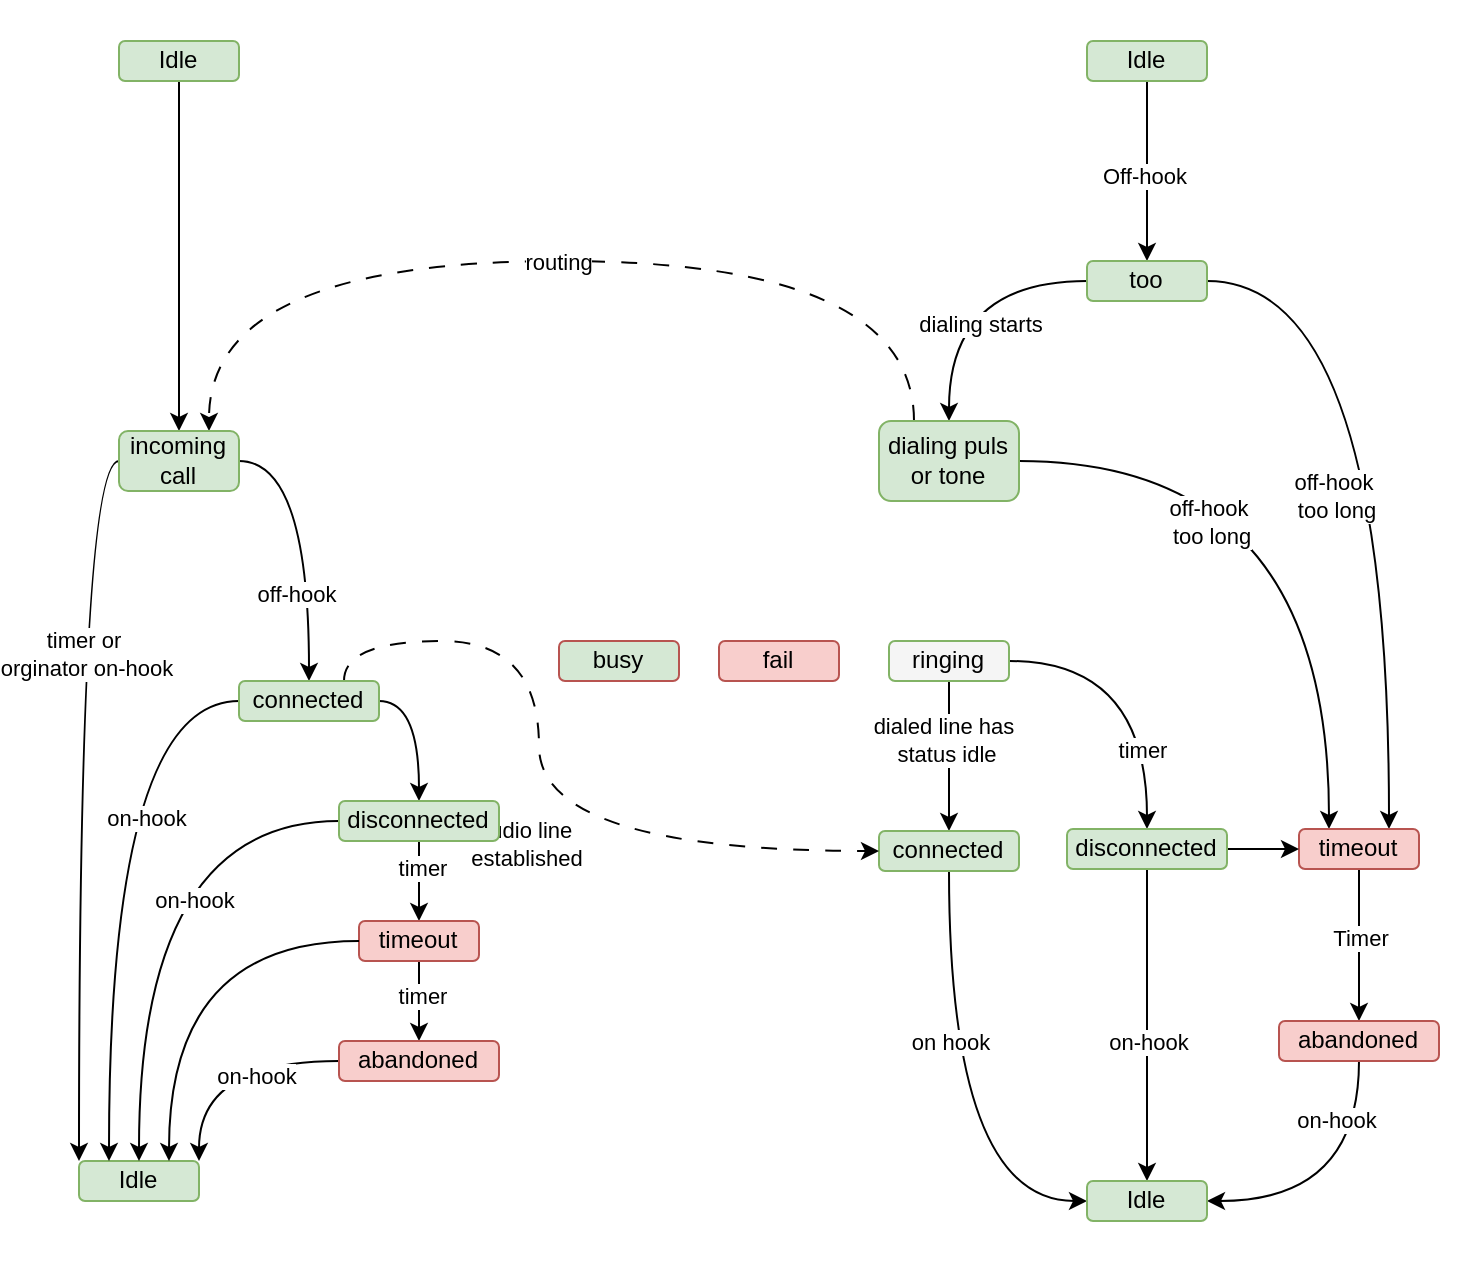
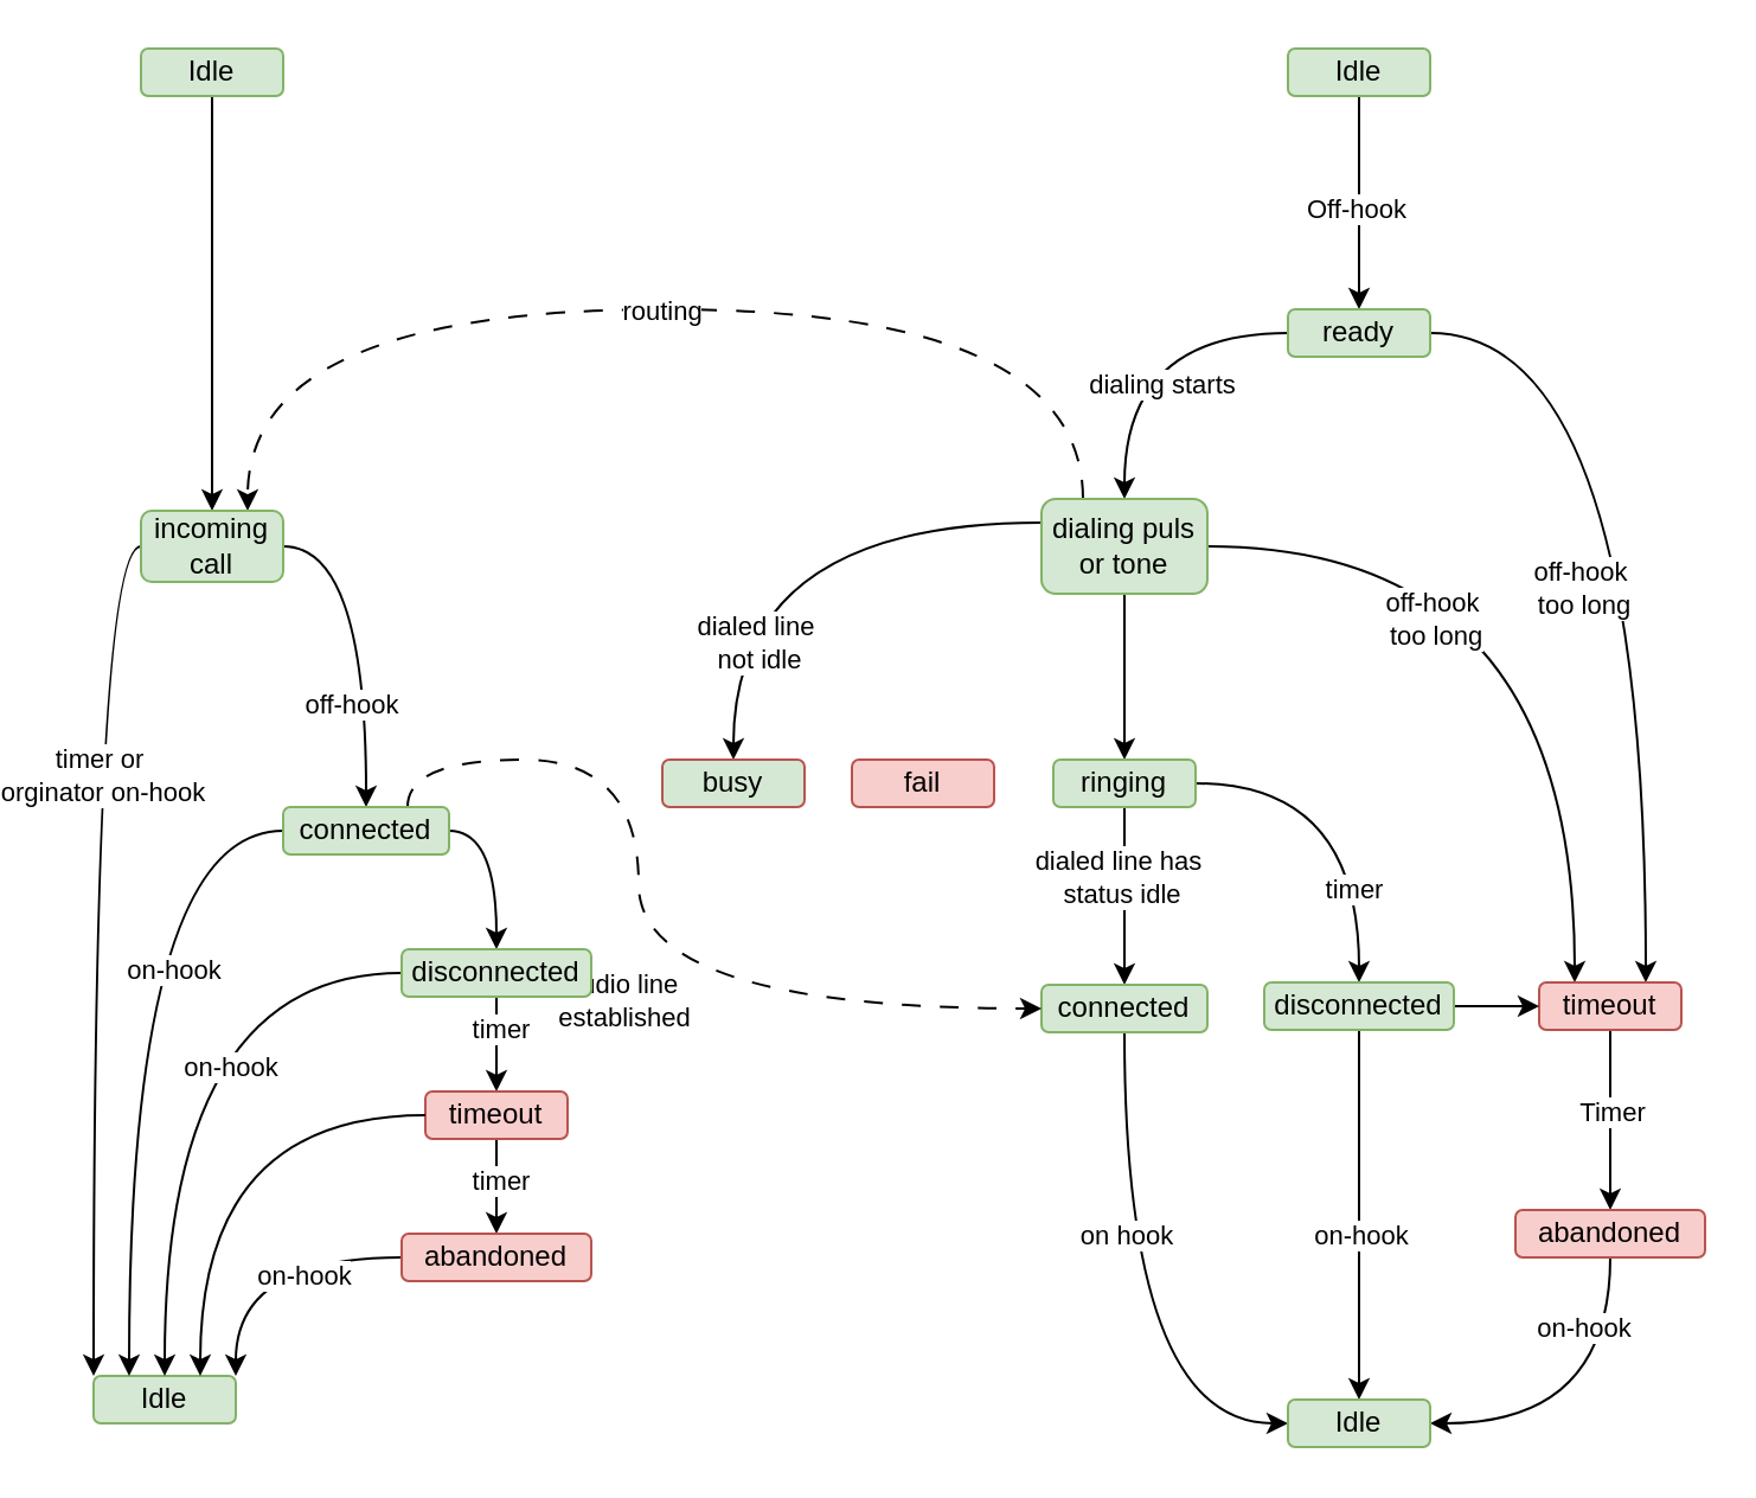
  <mxCell id="0" />
  <mxCell id="1" parent="0" />
  <mxCell id="2" style="edgeStyle=none;rounded=0;orthogonalLoop=1;jettySize=auto;html=1;exitX=0.5;exitY=1;exitDx=0;exitDy=0;entryX=0.5;entryY=0;entryDx=0;entryDy=0;" edge="1" parent="1" source="4" target="9"><mxGeometry relative="1" as="geometry" /></mxCell>
  <mxCell id="3" value="Off-hook" style="edgeLabel;html=1;align=center;verticalAlign=middle;resizable=0;points=[];" vertex="1" connectable="0" parent="2"><mxGeometry x="0.053" y="-2" relative="1" as="geometry"><mxPoint as="offset" /></mxGeometry></mxCell>
  <mxCell id="4" value="Idle" style="rounded=1;whiteSpace=wrap;html=1;fillColor=#d5e8d4;strokeColor=#82b366;" vertex="1" parent="1"><mxGeometry x="524" y="20" width="60" height="20" as="geometry" /></mxCell>
  <mxCell id="5" style="edgeStyle=orthogonalEdgeStyle;curved=1;rounded=0;orthogonalLoop=1;jettySize=auto;html=1;exitX=1;exitY=0.5;exitDx=0;exitDy=0;entryX=0.75;entryY=0;entryDx=0;entryDy=0;" edge="1" parent="1" source="9" target="20"><mxGeometry relative="1" as="geometry" /></mxCell>
  <mxCell id="6" value="off-hook&amp;nbsp;&lt;div&gt;too long&lt;/div&gt;" style="edgeLabel;html=1;align=center;verticalAlign=middle;resizable=0;points=[];" vertex="1" connectable="0" parent="5"><mxGeometry x="0.087" y="-27" relative="1" as="geometry"><mxPoint as="offset" /></mxGeometry></mxCell>
  <mxCell id="7" style="edgeStyle=orthogonalEdgeStyle;curved=1;rounded=0;orthogonalLoop=1;jettySize=auto;html=1;exitX=0;exitY=0.5;exitDx=0;exitDy=0;" edge="1" parent="1" source="9" target="17"><mxGeometry relative="1" as="geometry" /></mxCell>
  <mxCell id="8" value="dialing starts" style="edgeLabel;html=1;align=center;verticalAlign=middle;resizable=0;points=[];" vertex="1" connectable="0" parent="7"><mxGeometry x="-0.226" y="21" relative="1" as="geometry"><mxPoint as="offset" /></mxGeometry></mxCell>
- <mxCell id="9" value="too" style="rounded=1;whiteSpace=wrap;html=1;fillColor=#d5e8d4;strokeColor=#82b366;" vertex="1" parent="1"><mxGeometry x="524" y="130" width="60" height="20" as="geometry" /></mxCell>
+ <mxCell id="9" value="ready" style="rounded=1;whiteSpace=wrap;html=1;fillColor=#d5e8d4;strokeColor=#82b366;" vertex="1" parent="1"><mxGeometry x="524" y="130" width="60" height="20" as="geometry" /></mxCell>
+ <mxCell id="10" style="edgeStyle=orthogonalEdgeStyle;curved=1;rounded=0;orthogonalLoop=1;jettySize=auto;html=1;exitX=0;exitY=0.25;exitDx=0;exitDy=0;entryX=0.5;entryY=0;entryDx=0;entryDy=0;" edge="1" parent="1" source="17" target="21"><mxGeometry relative="1" as="geometry"><mxPoint x="270" y="320" as="targetPoint" /></mxGeometry></mxCell>
+ <mxCell id="11" value="dialed line&amp;nbsp;&lt;div&gt;not idle&lt;/div&gt;" style="edgeLabel;html=1;align=center;verticalAlign=middle;resizable=0;points=[];" vertex="1" connectable="0" parent="10"><mxGeometry x="-0.17" y="-4" relative="1" as="geometry"><mxPoint x="-25" y="54" as="offset" /></mxGeometry></mxCell>
+ <mxCell id="12" style="edgeStyle=orthogonalEdgeStyle;curved=1;rounded=0;orthogonalLoop=1;jettySize=auto;html=1;exitX=0.5;exitY=1;exitDx=0;exitDy=0;entryX=0.5;entryY=0;entryDx=0;entryDy=0;" edge="1" parent="1" source="17" target="27"><mxGeometry relative="1" as="geometry" /></mxCell>
  <mxCell id="13" style="edgeStyle=orthogonalEdgeStyle;curved=1;rounded=0;orthogonalLoop=1;jettySize=auto;html=1;exitX=1;exitY=0.5;exitDx=0;exitDy=0;entryX=0.25;entryY=0;entryDx=0;entryDy=0;" edge="1" parent="1" source="17" target="20"><mxGeometry relative="1" as="geometry" /></mxCell>
  <mxCell id="14" value="off-hook&lt;div&gt;&amp;nbsp;too long&lt;/div&gt;" style="edgeLabel;html=1;align=center;verticalAlign=middle;resizable=0;points=[];" vertex="1" connectable="0" parent="13"><mxGeometry x="-0.127" y="-3" relative="1" as="geometry"><mxPoint x="-54" y="27" as="offset" /></mxGeometry></mxCell>
  <mxCell id="15" style="edgeStyle=orthogonalEdgeStyle;curved=1;rounded=0;orthogonalLoop=1;jettySize=auto;html=1;exitX=0.25;exitY=0;exitDx=0;exitDy=0;entryX=0.75;entryY=0;entryDx=0;entryDy=0;dashed=1;dashPattern=8 8;" edge="1" parent="1" source="17" target="45"><mxGeometry relative="1" as="geometry"><Array as="points"><mxPoint x="437" y="130" /><mxPoint x="85" y="130" /></Array></mxGeometry></mxCell>
  <mxCell id="16" value="routing" style="edgeLabel;html=1;align=center;verticalAlign=middle;resizable=0;points=[];" vertex="1" connectable="0" parent="15"><mxGeometry x="0.105" y="2" relative="1" as="geometry"><mxPoint x="28" y="-2" as="offset" /></mxGeometry></mxCell>
  <mxCell id="17" value="dialing puls or tone" style="rounded=1;whiteSpace=wrap;html=1;fillColor=#d5e8d4;strokeColor=#82b366;" vertex="1" parent="1"><mxGeometry x="420" y="210" width="70" height="40" as="geometry" /></mxCell>
  <mxCell id="18" style="edgeStyle=orthogonalEdgeStyle;curved=1;rounded=0;orthogonalLoop=1;jettySize=auto;html=1;exitX=0.5;exitY=1;exitDx=0;exitDy=0;entryX=0.5;entryY=0;entryDx=0;entryDy=0;" edge="1" parent="1" source="20" target="37"><mxGeometry relative="1" as="geometry" /></mxCell>
  <mxCell id="19" value="Timer" style="edgeLabel;html=1;align=center;verticalAlign=middle;resizable=0;points=[];" vertex="1" connectable="0" parent="18"><mxGeometry x="-0.103" relative="1" as="geometry"><mxPoint as="offset" /></mxGeometry></mxCell>
  <mxCell id="20" value="timeout" style="rounded=1;whiteSpace=wrap;html=1;fillColor=#f8cecc;strokeColor=#b85450;" vertex="1" parent="1"><mxGeometry x="630" y="414" width="60" height="20" as="geometry" /></mxCell>
  <mxCell id="21" value="busy" style="rounded=1;whiteSpace=wrap;html=1;fillColor=#d5e8d4;strokeColor=#b85450;" vertex="1" parent="1"><mxGeometry x="260" y="320" width="60" height="20" as="geometry" /></mxCell>
  <mxCell id="22" value="fail" style="rounded=1;whiteSpace=wrap;html=1;fillColor=#f8cecc;strokeColor=#b85450;" vertex="1" parent="1"><mxGeometry x="340" y="320" width="60" height="20" as="geometry" /></mxCell>
  <mxCell id="23" style="edgeStyle=none;rounded=0;orthogonalLoop=1;jettySize=auto;html=1;exitX=0.5;exitY=1;exitDx=0;exitDy=0;entryX=0.5;entryY=0;entryDx=0;entryDy=0;" edge="1" parent="1" source="27" target="30"><mxGeometry relative="1" as="geometry" /></mxCell>
  <mxCell id="24" value="dialed line has&amp;nbsp;&lt;div&gt;status idle&lt;/div&gt;" style="edgeLabel;html=1;align=center;verticalAlign=middle;resizable=0;points=[];" vertex="1" connectable="0" parent="23"><mxGeometry x="-0.231" y="-2" relative="1" as="geometry"><mxPoint as="offset" /></mxGeometry></mxCell>
  <mxCell id="25" style="edgeStyle=orthogonalEdgeStyle;curved=1;rounded=0;orthogonalLoop=1;jettySize=auto;html=1;exitX=1;exitY=0.5;exitDx=0;exitDy=0;entryX=0.5;entryY=0;entryDx=0;entryDy=0;" edge="1" parent="1" source="27" target="34"><mxGeometry relative="1" as="geometry" /></mxCell>
  <mxCell id="26" value="timer" style="edgeLabel;html=1;align=center;verticalAlign=middle;resizable=0;points=[];" vertex="1" connectable="0" parent="25"><mxGeometry x="0.479" y="-3" relative="1" as="geometry"><mxPoint as="offset" /></mxGeometry></mxCell>
- <mxCell id="27" value="ringing" style="rounded=1;whiteSpace=wrap;html=1;fillColor=#f5f5f5;strokeColor=#82b366;" vertex="1" parent="1"><mxGeometry x="425" y="320" width="60" height="20" as="geometry" /></mxCell>
+ <mxCell id="27" value="ringing" style="rounded=1;whiteSpace=wrap;html=1;fillColor=#d5e8d4;strokeColor=#82b366;" vertex="1" parent="1"><mxGeometry x="425" y="320" width="60" height="20" as="geometry" /></mxCell>
  <mxCell id="28" style="edgeStyle=orthogonalEdgeStyle;curved=1;rounded=0;orthogonalLoop=1;jettySize=auto;html=1;exitX=0.5;exitY=1;exitDx=0;exitDy=0;entryX=0;entryY=0.5;entryDx=0;entryDy=0;" edge="1" parent="1" source="30" target="38"><mxGeometry relative="1" as="geometry" /></mxCell>
  <mxCell id="29" value="on hook" style="edgeLabel;html=1;align=center;verticalAlign=middle;resizable=0;points=[];" vertex="1" connectable="0" parent="28"><mxGeometry x="-0.059" y="1" relative="1" as="geometry"><mxPoint x="-1" y="-25" as="offset" /></mxGeometry></mxCell>
  <mxCell id="30" value="connected" style="rounded=1;whiteSpace=wrap;html=1;fillColor=#d5e8d4;strokeColor=#82b366;" vertex="1" parent="1"><mxGeometry x="420" y="415" width="70" height="20" as="geometry" /></mxCell>
  <mxCell id="31" style="edgeStyle=orthogonalEdgeStyle;curved=1;rounded=0;orthogonalLoop=1;jettySize=auto;html=1;exitX=1;exitY=0.5;exitDx=0;exitDy=0;entryX=0;entryY=0.5;entryDx=0;entryDy=0;" edge="1" parent="1" source="34" target="20"><mxGeometry relative="1" as="geometry" /></mxCell>
  <mxCell id="32" style="edgeStyle=orthogonalEdgeStyle;curved=1;rounded=0;orthogonalLoop=1;jettySize=auto;html=1;exitX=0.5;exitY=1;exitDx=0;exitDy=0;entryX=0.5;entryY=0;entryDx=0;entryDy=0;" edge="1" parent="1" source="34" target="38"><mxGeometry relative="1" as="geometry" /></mxCell>
  <mxCell id="33" value="on-hook" style="edgeLabel;html=1;align=center;verticalAlign=middle;resizable=0;points=[];" vertex="1" connectable="0" parent="32"><mxGeometry x="-0.108" y="-12" relative="1" as="geometry"><mxPoint x="12" y="16" as="offset" /></mxGeometry></mxCell>
  <mxCell id="34" value="disconnected" style="rounded=1;whiteSpace=wrap;html=1;fillColor=#d5e8d4;strokeColor=#82b366;" vertex="1" parent="1"><mxGeometry x="514" y="414" width="80" height="20" as="geometry" /></mxCell>
  <mxCell id="35" style="edgeStyle=orthogonalEdgeStyle;curved=1;rounded=0;orthogonalLoop=1;jettySize=auto;html=1;exitX=0.5;exitY=1;exitDx=0;exitDy=0;entryX=1;entryY=0.5;entryDx=0;entryDy=0;" edge="1" parent="1" source="37" target="38"><mxGeometry relative="1" as="geometry"><mxPoint x="590" y="760" as="targetPoint" /></mxGeometry></mxCell>
  <mxCell id="36" value="on-hook" style="edgeLabel;html=1;align=center;verticalAlign=middle;resizable=0;points=[];" vertex="1" connectable="0" parent="35"><mxGeometry x="0.117" y="-41" relative="1" as="geometry"><mxPoint as="offset" /></mxGeometry></mxCell>
  <mxCell id="37" value="abandoned" style="rounded=1;whiteSpace=wrap;html=1;fillColor=#f8cecc;strokeColor=#b85450;" vertex="1" parent="1"><mxGeometry x="620" y="510" width="80" height="20" as="geometry" /></mxCell>
  <mxCell id="38" value="Idle" style="rounded=1;whiteSpace=wrap;html=1;fillColor=#d5e8d4;strokeColor=#82b366;" vertex="1" parent="1"><mxGeometry x="524" y="590" width="60" height="20" as="geometry" /></mxCell>
  <mxCell id="39" style="edgeStyle=orthogonalEdgeStyle;curved=1;rounded=0;orthogonalLoop=1;jettySize=auto;html=1;exitX=0.5;exitY=1;exitDx=0;exitDy=0;entryX=0.5;entryY=0;entryDx=0;entryDy=0;" edge="1" parent="1" source="40" target="45"><mxGeometry relative="1" as="geometry" /></mxCell>
  <mxCell id="40" value="Idle" style="rounded=1;whiteSpace=wrap;html=1;fillColor=#d5e8d4;strokeColor=#82b366;" vertex="1" parent="1"><mxGeometry x="40" y="20" width="60" height="20" as="geometry" /></mxCell>
  <mxCell id="41" style="edgeStyle=orthogonalEdgeStyle;curved=1;rounded=0;orthogonalLoop=1;jettySize=auto;html=1;exitX=1;exitY=0.5;exitDx=0;exitDy=0;entryX=0.5;entryY=0;entryDx=0;entryDy=0;" edge="1" parent="1" source="45" target="52"><mxGeometry relative="1" as="geometry" /></mxCell>
  <mxCell id="42" value="off-hook" style="edgeLabel;html=1;align=center;verticalAlign=middle;resizable=0;points=[];" vertex="1" connectable="0" parent="41"><mxGeometry x="0.387" y="-7" relative="1" as="geometry"><mxPoint as="offset" /></mxGeometry></mxCell>
  <mxCell id="43" style="edgeStyle=orthogonalEdgeStyle;curved=1;rounded=0;orthogonalLoop=1;jettySize=auto;html=1;exitX=0;exitY=0.5;exitDx=0;exitDy=0;entryX=0;entryY=0;entryDx=0;entryDy=0;" edge="1" parent="1" source="45" target="46"><mxGeometry relative="1" as="geometry" /></mxCell>
  <mxCell id="44" value="timer or&amp;nbsp;&lt;div&gt;orginator on-hook&lt;/div&gt;" style="edgeLabel;html=1;align=center;verticalAlign=middle;resizable=0;points=[];" vertex="1" connectable="0" parent="43"><mxGeometry x="-0.371" y="3" relative="1" as="geometry"><mxPoint as="offset" /></mxGeometry></mxCell>
  <mxCell id="45" value="incoming call" style="rounded=1;whiteSpace=wrap;html=1;fillColor=#d5e8d4;strokeColor=#82b366;" vertex="1" parent="1"><mxGeometry x="40" y="215" width="60" height="30" as="geometry" /></mxCell>
  <mxCell id="46" value="Idle" style="rounded=1;whiteSpace=wrap;html=1;fillColor=#d5e8d4;strokeColor=#82b366;" vertex="1" parent="1"><mxGeometry x="20" y="580" width="60" height="20" as="geometry" /></mxCell>
  <mxCell id="47" style="edgeStyle=orthogonalEdgeStyle;curved=1;rounded=0;orthogonalLoop=1;jettySize=auto;html=1;exitX=1;exitY=0.5;exitDx=0;exitDy=0;entryX=0.5;entryY=0;entryDx=0;entryDy=0;" edge="1" parent="1" source="52" target="57"><mxGeometry relative="1" as="geometry" /></mxCell>
  <mxCell id="48" style="edgeStyle=orthogonalEdgeStyle;curved=1;rounded=0;orthogonalLoop=1;jettySize=auto;html=1;exitX=0;exitY=0.5;exitDx=0;exitDy=0;entryX=0.25;entryY=0;entryDx=0;entryDy=0;" edge="1" parent="1" source="52" target="46"><mxGeometry relative="1" as="geometry" /></mxCell>
  <mxCell id="49" value="on-hook" style="edgeLabel;html=1;align=center;verticalAlign=middle;resizable=0;points=[];" vertex="1" connectable="0" parent="48"><mxGeometry x="-0.165" y="18" relative="1" as="geometry"><mxPoint as="offset" /></mxGeometry></mxCell>
  <mxCell id="50" style="edgeStyle=orthogonalEdgeStyle;curved=1;rounded=0;orthogonalLoop=1;jettySize=auto;html=1;exitX=0.75;exitY=0;exitDx=0;exitDy=0;entryX=0;entryY=0.5;entryDx=0;entryDy=0;dashed=1;dashPattern=8 8;" edge="1" parent="1" source="52" target="30"><mxGeometry relative="1" as="geometry"><Array as="points"><mxPoint x="153" y="320" /><mxPoint x="250" y="320" /><mxPoint x="250" y="425" /></Array></mxGeometry></mxCell>
  <mxCell id="51" value="Audio line&amp;nbsp;&lt;div&gt;established&lt;/div&gt;" style="edgeLabel;html=1;align=center;verticalAlign=middle;resizable=0;points=[];" vertex="1" connectable="0" parent="50"><mxGeometry x="0.115" y="-7" relative="1" as="geometry"><mxPoint as="offset" /></mxGeometry></mxCell>
  <mxCell id="52" value="connected" style="rounded=1;whiteSpace=wrap;html=1;fillColor=#d5e8d4;strokeColor=#82b366;" vertex="1" parent="1"><mxGeometry x="100" y="340" width="70" height="20" as="geometry" /></mxCell>
  <mxCell id="53" style="edgeStyle=orthogonalEdgeStyle;curved=1;rounded=0;orthogonalLoop=1;jettySize=auto;html=1;exitX=0;exitY=0.5;exitDx=0;exitDy=0;entryX=0.5;entryY=0;entryDx=0;entryDy=0;" edge="1" parent="1" source="57" target="46"><mxGeometry relative="1" as="geometry" /></mxCell>
  <mxCell id="54" value="on-hook" style="edgeLabel;html=1;align=center;verticalAlign=middle;resizable=0;points=[];" vertex="1" connectable="0" parent="53"><mxGeometry x="0.032" y="27" relative="1" as="geometry"><mxPoint as="offset" /></mxGeometry></mxCell>
  <mxCell id="55" style="edgeStyle=orthogonalEdgeStyle;curved=1;rounded=0;orthogonalLoop=1;jettySize=auto;html=1;exitX=0.5;exitY=1;exitDx=0;exitDy=0;entryX=0.5;entryY=0;entryDx=0;entryDy=0;" edge="1" parent="1" source="57" target="60"><mxGeometry relative="1" as="geometry" /></mxCell>
  <mxCell id="56" value="timer" style="edgeLabel;html=1;align=center;verticalAlign=middle;resizable=0;points=[];" vertex="1" connectable="0" parent="55"><mxGeometry x="-0.33" y="1" relative="1" as="geometry"><mxPoint as="offset" /></mxGeometry></mxCell>
  <mxCell id="57" value="disconnected" style="rounded=1;whiteSpace=wrap;html=1;fillColor=#d5e8d4;strokeColor=#82b366;" vertex="1" parent="1"><mxGeometry x="150" y="400" width="80" height="20" as="geometry" /></mxCell>
  <mxCell id="58" style="edgeStyle=orthogonalEdgeStyle;curved=1;rounded=0;orthogonalLoop=1;jettySize=auto;html=1;exitX=0.5;exitY=1;exitDx=0;exitDy=0;entryX=0.5;entryY=0;entryDx=0;entryDy=0;" edge="1" parent="1" source="60" target="64"><mxGeometry relative="1" as="geometry" /></mxCell>
  <mxCell id="59" value="timer" style="edgeLabel;html=1;align=center;verticalAlign=middle;resizable=0;points=[];" vertex="1" connectable="0" parent="58"><mxGeometry x="-0.13" y="1" relative="1" as="geometry"><mxPoint as="offset" /></mxGeometry></mxCell>
  <mxCell id="60" value="timeout" style="rounded=1;whiteSpace=wrap;html=1;fillColor=#f8cecc;strokeColor=#b85450;" vertex="1" parent="1"><mxGeometry x="160" y="460" width="60" height="20" as="geometry" /></mxCell>
  <mxCell id="61" style="edgeStyle=orthogonalEdgeStyle;curved=1;rounded=0;orthogonalLoop=1;jettySize=auto;html=1;exitX=0;exitY=0.5;exitDx=0;exitDy=0;entryX=0.75;entryY=0;entryDx=0;entryDy=0;" edge="1" parent="1" source="60" target="46"><mxGeometry relative="1" as="geometry" /></mxCell>
  <mxCell id="62" style="edgeStyle=orthogonalEdgeStyle;curved=1;rounded=0;orthogonalLoop=1;jettySize=auto;html=1;exitX=0;exitY=0.5;exitDx=0;exitDy=0;entryX=1;entryY=0;entryDx=0;entryDy=0;" edge="1" parent="1" source="64" target="46"><mxGeometry relative="1" as="geometry" /></mxCell>
  <mxCell id="63" value="on-hook" style="edgeLabel;html=1;align=center;verticalAlign=middle;resizable=0;points=[];" vertex="1" connectable="0" parent="62"><mxGeometry x="-0.3" y="7" relative="1" as="geometry"><mxPoint as="offset" /></mxGeometry></mxCell>
  <mxCell id="64" value="abandoned" style="rounded=1;whiteSpace=wrap;html=1;fillColor=#f8cecc;strokeColor=#b85450;" vertex="1" parent="1"><mxGeometry x="150" y="520" width="80" height="20" as="geometry" /></mxCell>
